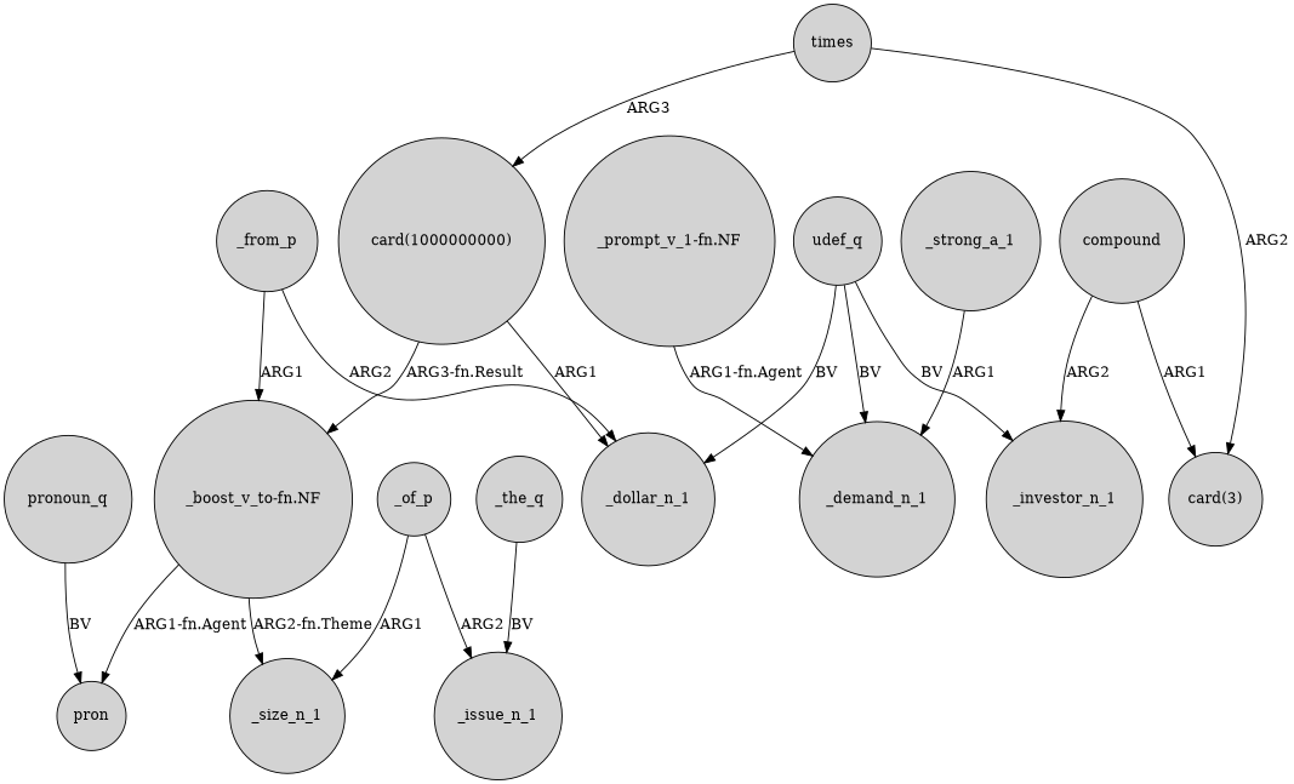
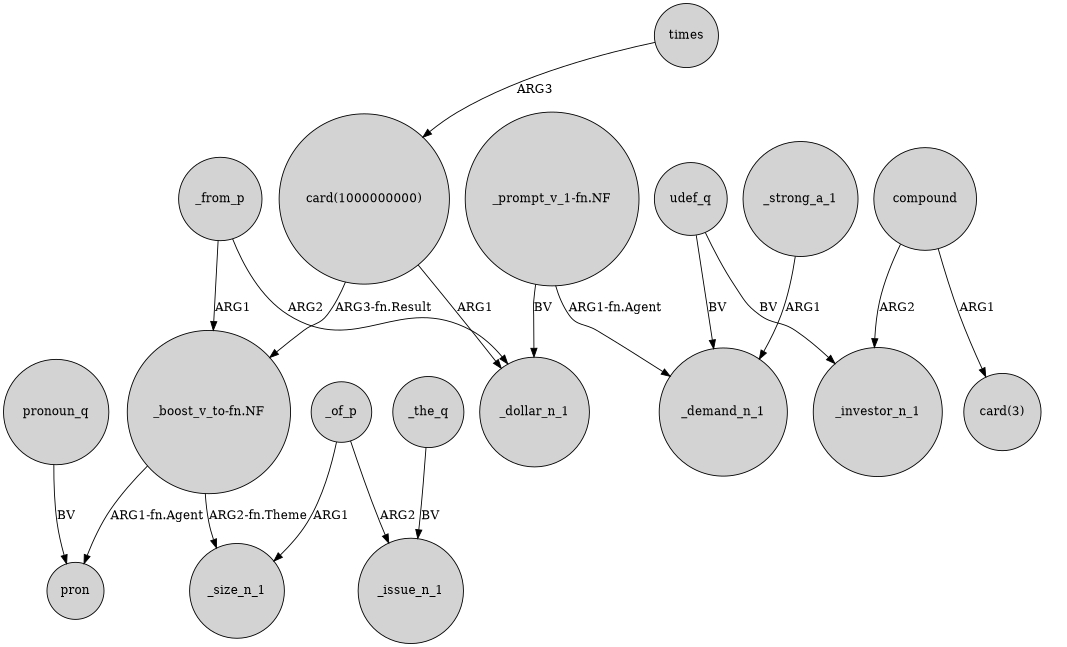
  digraph {
    node [shape=circle style=filled]
    _from_p
    "_boost_v_to-fn.NF"
    _dollar_n_1
    _size_n_1
    pron
    _the_q
    _issue_n_1
    udef_q
    _investor_n_1
    _demand_n_1
    _of_p
    compound
    "card(3)"
    "_prompt_v_1-fn.NF"
    _strong_a_1
    times
    "card(1000000000)"
    pronoun_q
    _from_p -> "_boost_v_to-fn.NF" [label=ARG1]
    _from_p -> _dollar_n_1 [label=ARG2]
    "_boost_v_to-fn.NF" -> _size_n_1 [label="ARG2-fn.Theme"]
    "_boost_v_to-fn.NF" -> pron [label="ARG1-fn.Agent"]
    _the_q -> _issue_n_1 [label=BV]
-   udef_q -> _dollar_n_1 [label=BV]
+   "_prompt_v_1-fn.NF" -> _dollar_n_1 [label=BV]
    udef_q -> _investor_n_1 [label=BV]
    udef_q -> _demand_n_1 [label=BV]
    _of_p -> _size_n_1 [label=ARG1]
    _of_p -> _issue_n_1 [label=ARG2]
    compound -> _investor_n_1 [label=ARG2]
    compound -> "card(3)" [label=ARG1]
    "_prompt_v_1-fn.NF" -> _demand_n_1 [label="ARG1-fn.Agent"]
    _strong_a_1 -> _demand_n_1 [label=ARG1]
-   times -> "card(3)" [label=ARG2]
    times -> "card(1000000000)" [label=ARG3]
    "card(1000000000)" -> "_boost_v_to-fn.NF" [label="ARG3-fn.Result"]
    "card(1000000000)" -> _dollar_n_1 [label=ARG1]
    pronoun_q -> pron [label=BV]
  }
